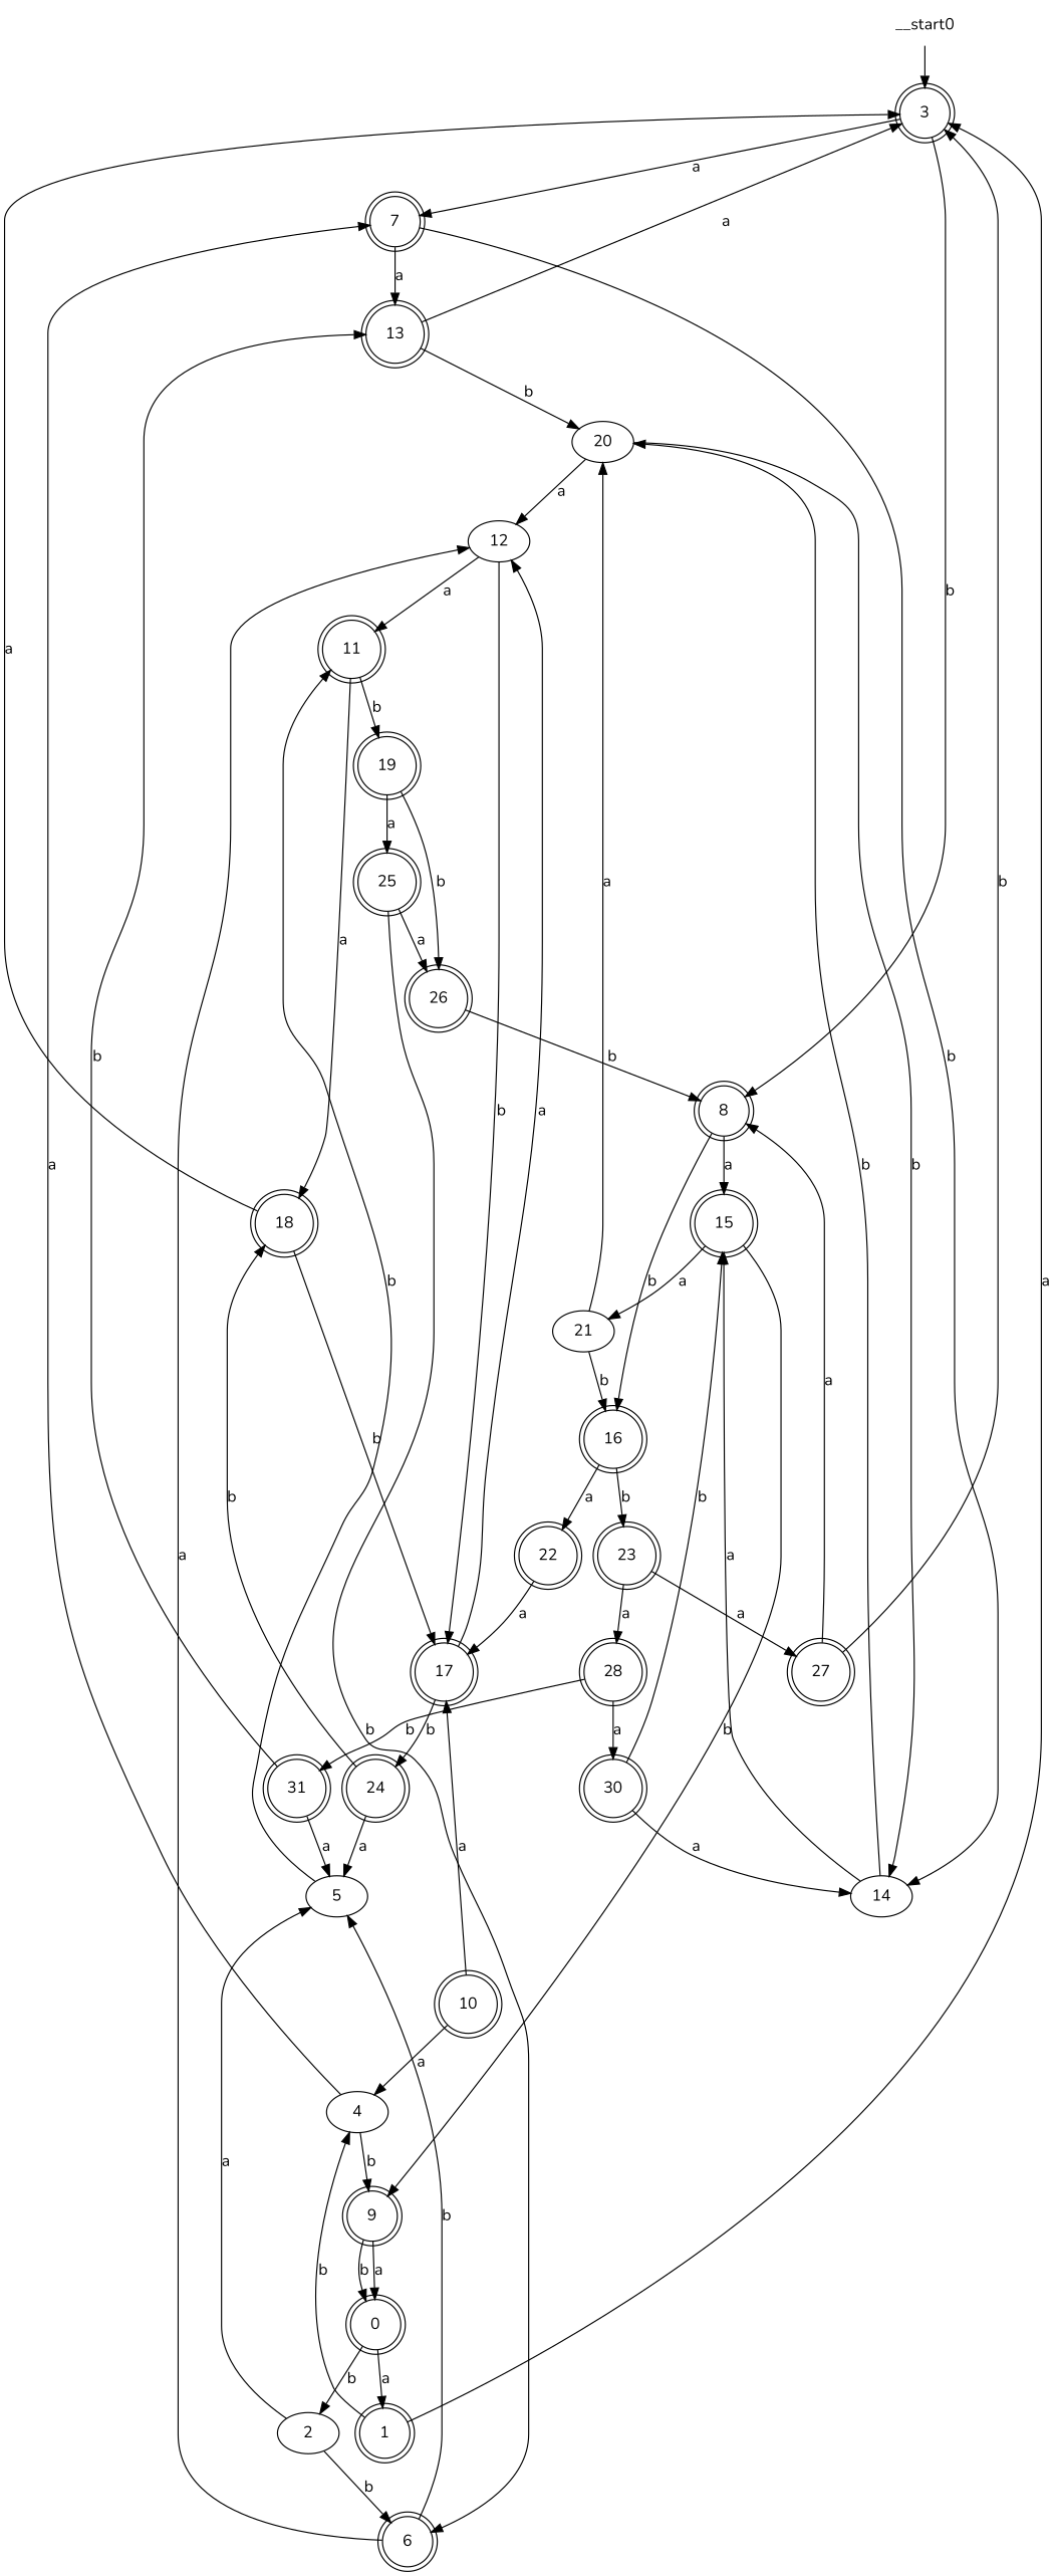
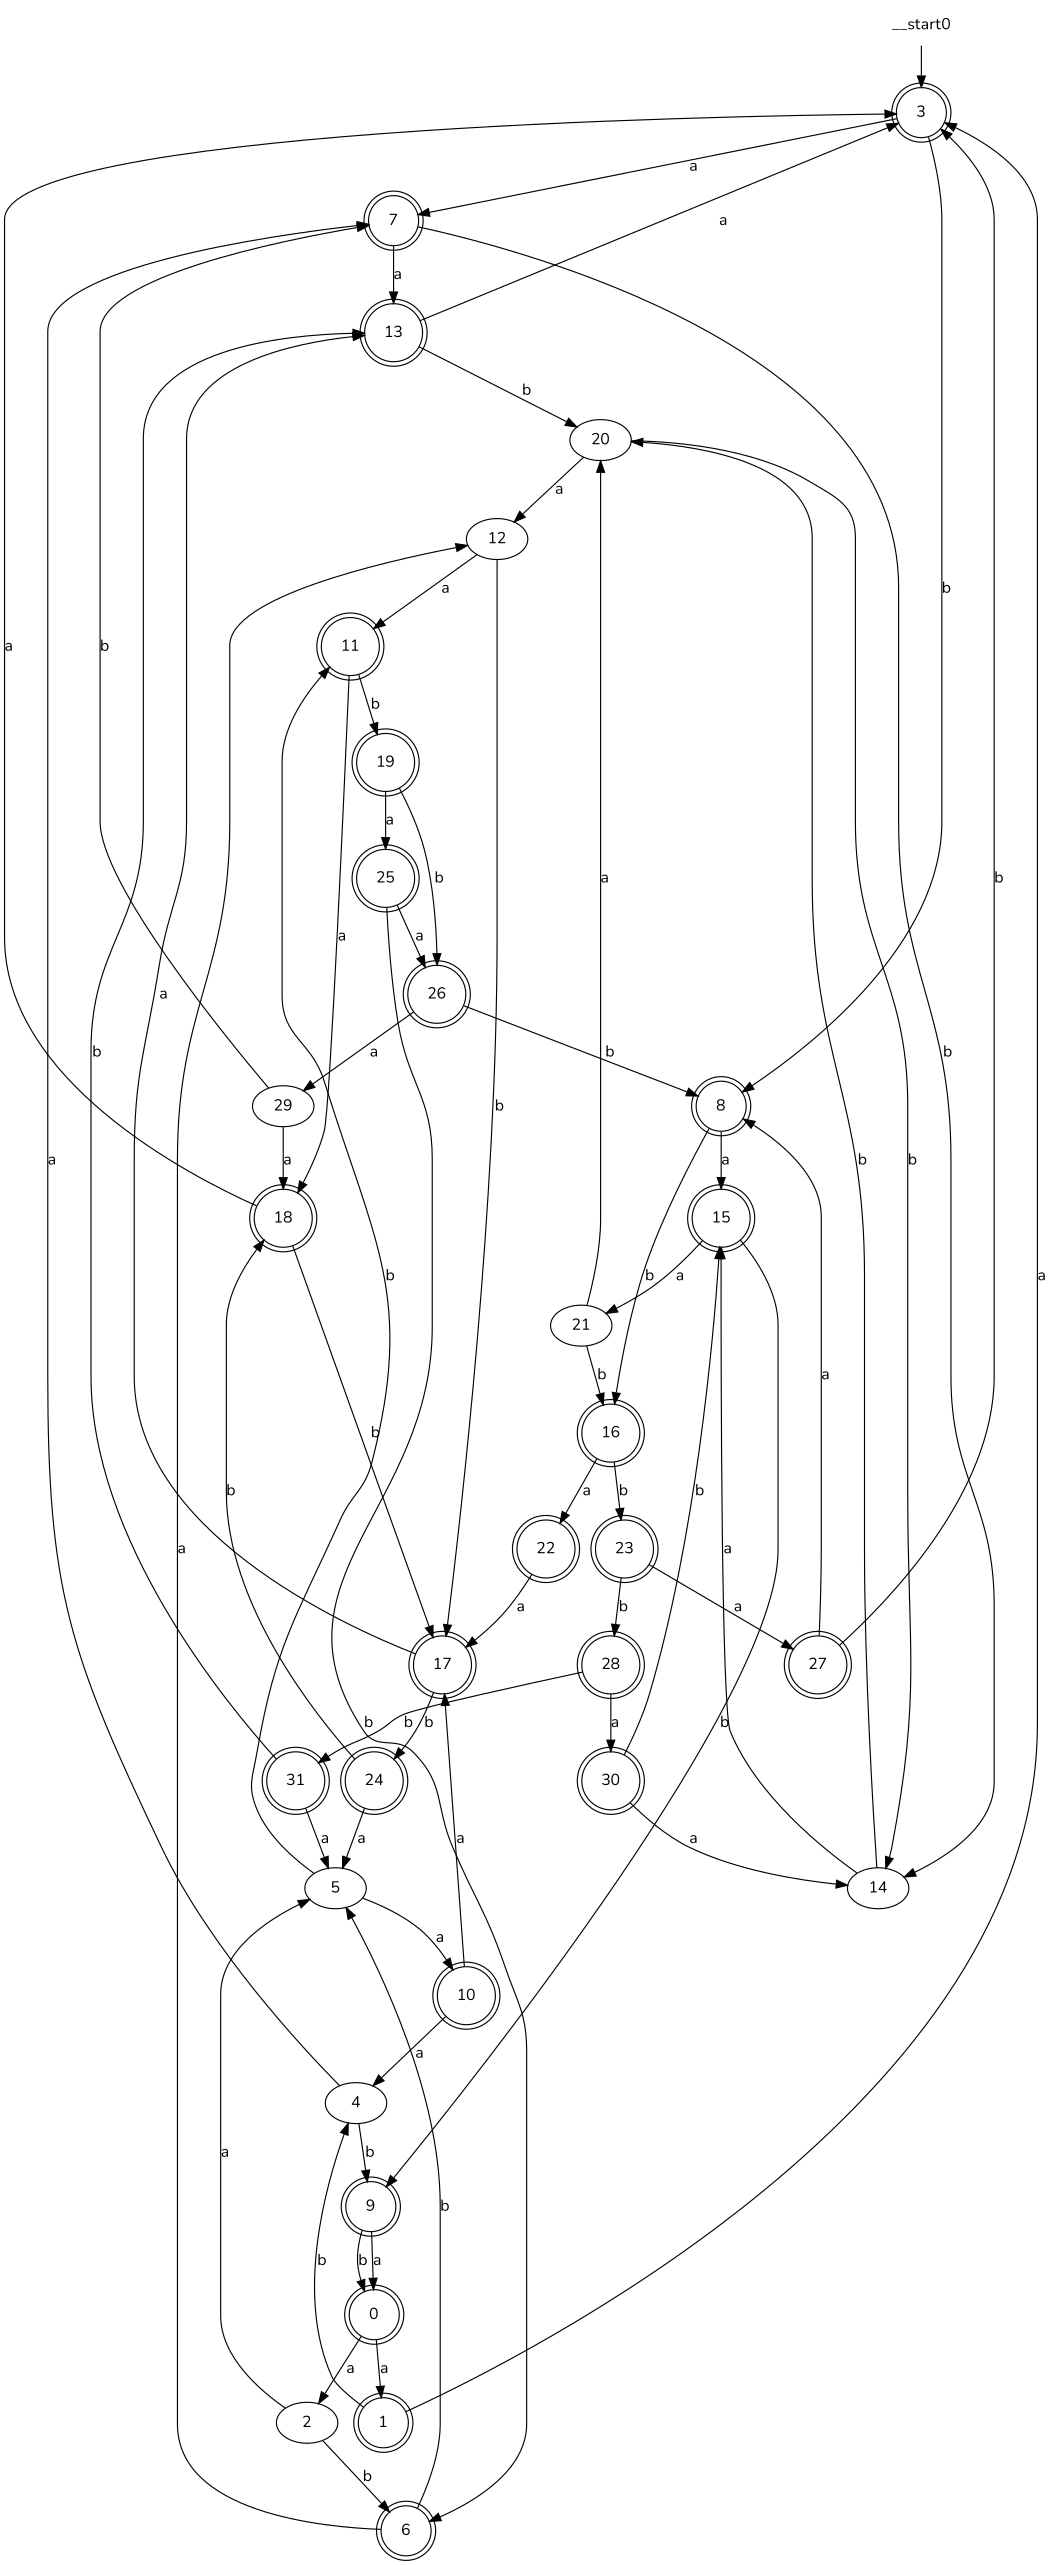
  digraph {
    fontname=Nunito
    node [fontname=Nunito shape=doublecircle]
    edge [fontname=Nunito]
    __start0 [shape=none]
    3
    0
    1
    2 [shape=""]
    4 [shape=""]
    5 [shape=""]
    6
    7
    8
    9
    10
    11
    12 [shape=""]
    13
    14 [shape=""]
    15
    16
    17
    18
    19
    20 [shape=""]
    21 [shape=""]
    22
    23
    24
    25
    26
    27
    28
+   29 [shape=""]
    30
    31
    __start0 -> 3
    3 -> 7 [label=a]
    3 -> 8 [label=b]
    0 -> 1 [label=a]
-   0 -> 2 [label=b]
+   0 -> 2 [label=a]
    1 -> 3 [label=a]
    1 -> 4 [label=b]
    2 -> 5 [label=a]
    2 -> 6 [label=b]
    4 -> 7 [label=a]
    4 -> 9 [label=b]
+   5 -> 10 [label=a]
    5 -> 11 [label=b]
    6 -> 5 [label=b]
    6 -> 12 [label=a]
    7 -> 13 [label=a]
    7 -> 14 [label=b]
    8 -> 15 [label=a]
    8 -> 16 [label=b]
    9 -> 0 [label=a]
    9 -> 0 [label=b]
    10 -> 4 [label=a]
    10 -> 17 [label=a]
    11 -> 18 [label=a]
    11 -> 19 [label=b]
    12 -> 11 [label=a]
    12 -> 17 [label=b]
    13 -> 3 [label=a]
    13 -> 20 [label=b]
    14 -> 15 [label=a]
    14 -> 20 [label=b]
    15 -> 9 [label=b]
    15 -> 21 [label=a]
    16 -> 22 [label=a]
    16 -> 23 [label=b]
-   17 -> 12 [label=a]
+   17 -> 13 [label=a]
    17 -> 24 [label=b]
    18 -> 3 [label=a]
    18 -> 17 [label=b]
    19 -> 25 [label=a]
    19 -> 26 [label=b]
    20 -> 12 [label=a]
    20 -> 14 [label=b]
    21 -> 16 [label=b]
    21 -> 20 [label=a]
    22 -> 17 [label=a]
    23 -> 27 [label=a]
-   23 -> 28 [label=a]
+   23 -> 28 [label=b]
    24 -> 5 [label=a]
    24 -> 18 [label=b]
    25 -> 6 [label=b]
    25 -> 26 [label=a]
    26 -> 8 [label=b]
+   26 -> 29 [label=a]
    27 -> 3 [label=b]
    27 -> 8 [label=a]
    28 -> 30 [label=a]
    28 -> 31 [label=b]
+   29 -> 7 [label=b]
+   29 -> 18 [label=a]
    30 -> 14 [label=a]
    30 -> 15 [label=b]
    31 -> 5 [label=a]
    31 -> 13 [label=b]
  }
